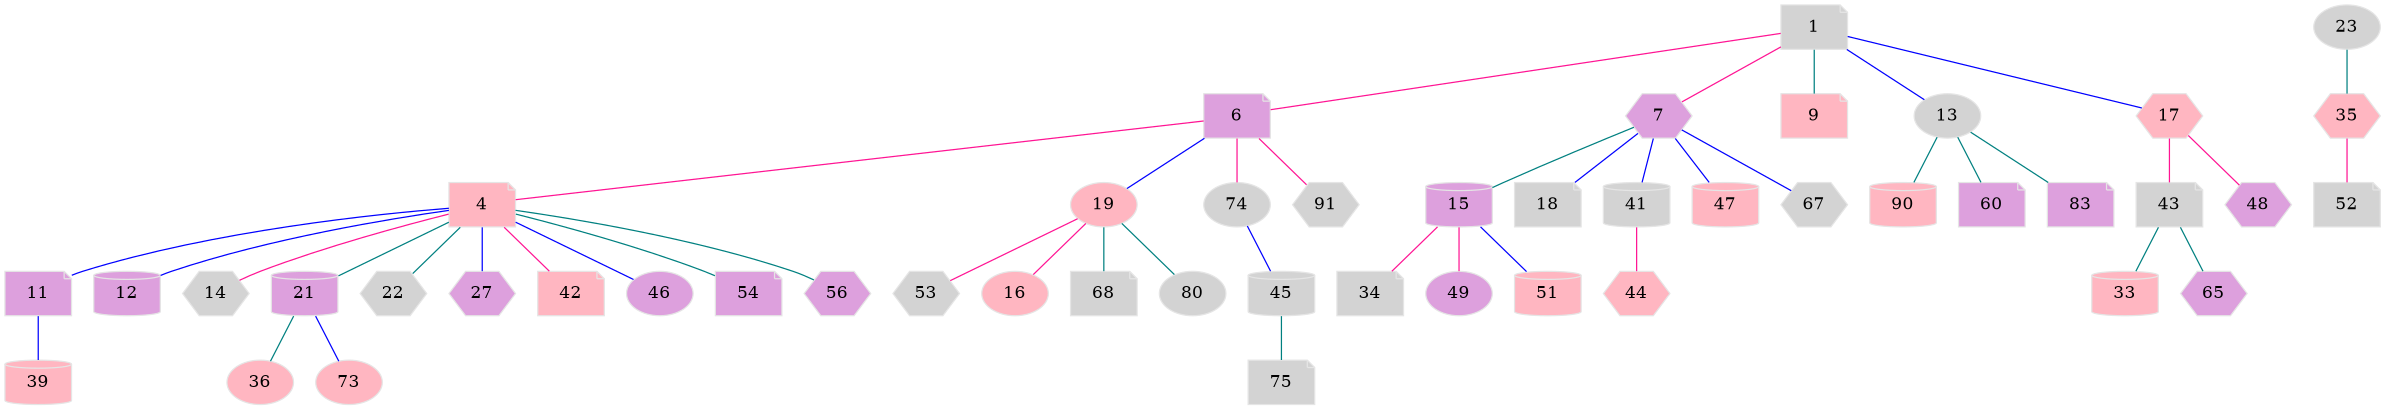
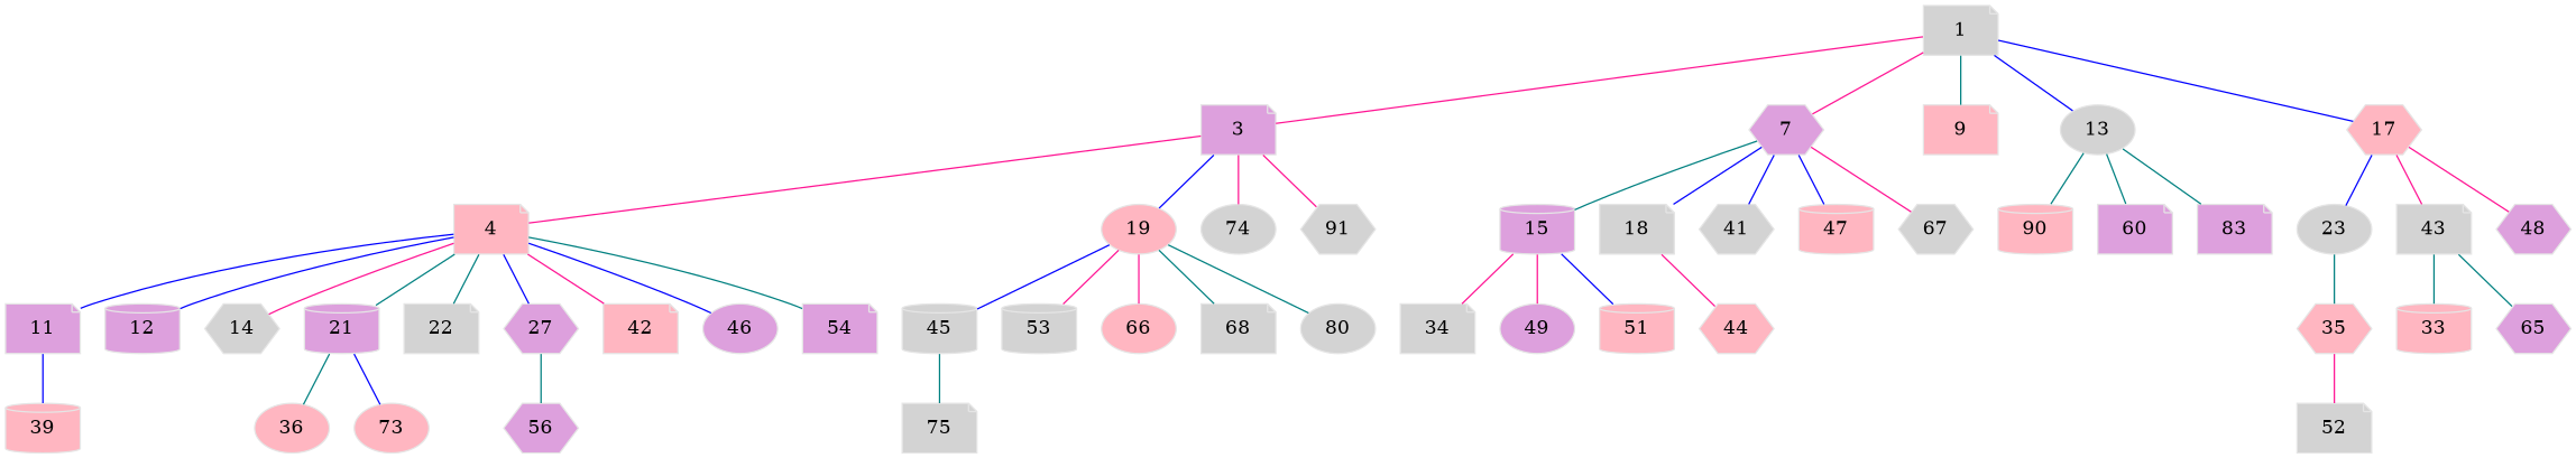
  graph {
    node [color=gray90 fillcolor=lightgrey shape=note style=filled]
    edge [color=deeppink]
    1 [super="+2+6"]
-   3 [fillcolor=plum super="+5" label=6]
+   3 [fillcolor=plum super="+5"]
    7 [fillcolor=plum shape=hexagon super="+30+16"]
    9 [fillcolor=lightpink super="+72+64"]
    13 [shape=ellipse super="+37"]
    17 [fillcolor=lightpink shape=hexagon super="+20"]
    4 [fillcolor=lightpink super="+25+8"]
    19 [fillcolor=lightpink shape=ellipse super="+28+32"]
    74 [shape=ellipse super="+79+92"]
    91 [shape=hexagon]
    15 [fillcolor=plum shape=cylinder super="+18"]
    n12 [label=18 super="+94+50"]
-   41 [shape=cylinder]
+   41 [shape=hexagon]
    47 [fillcolor=lightpink shape=cylinder]
    67 [shape=hexagon]
    90 [fillcolor=lightpink shape=cylinder]
    60 [fillcolor=plum]
    83 [fillcolor=plum]
    23 [shape=ellipse super="+29"]
    43
    48 [fillcolor=plum shape=hexagon super="+71"]
    11 [fillcolor=plum]
    12 [fillcolor=plum shape=cylinder]
    14 [shape=hexagon super="+76"]
    21 [fillcolor=plum shape=cylinder super="+58+26"]
-   22 [shape=hexagon super="+96+78"]
+   22 [super="+96+78"]
    27 [fillcolor=plum shape=hexagon]
    42 [fillcolor=lightpink super="+93"]
    46 [fillcolor=plum shape=ellipse]
    54 [fillcolor=plum super="+85+63"]
    56 [fillcolor=plum shape=hexagon super="+57"]
    45 [shape=cylinder]
-   53 [shape=hexagon super="+55"]
-   66 [fillcolor=lightpink shape=ellipse label=16]
+   53 [shape=cylinder super="+55"]
+   66 [fillcolor=lightpink shape=ellipse]
    68
    80 [shape=ellipse]
    39 [fillcolor=lightpink shape=cylinder super="+62"]
    36 [fillcolor=lightpink shape=ellipse super="+59"]
    73 [fillcolor=lightpink shape=ellipse]
    34 [super="+77"]
    49 [fillcolor=plum shape=ellipse]
    51 [fillcolor=lightpink shape=cylinder]
    44 [fillcolor=lightpink shape=hexagon]
    35 [fillcolor=lightpink shape=hexagon]
    33 [fillcolor=lightpink shape=cylinder super="+70"]
    65 [fillcolor=plum shape=hexagon]
    75
    52 [super="+87"]
    1 -- 3
    1 -- 7
    1 -- 9 [color=teal]
    1 -- 13 [color=blue]
    1 -- 17 [color=blue]
    3 -- 4
    3 -- 19 [color=blue]
    3 -- 74
    3 -- 91
    7 -- 15 [color=teal]
    7 -- n12 [color=blue]
    7 -- 41 [color=blue]
    7 -- 47 [color=blue]
-   7 -- 67 [color=blue]
+   7 -- 67
    13 -- 90 [color=teal]
    13 -- 60 [color=teal]
    13 -- 83 [color=teal]
+   17 -- 23 [color=blue]
    17 -- 43
    17 -- 48
    4 -- 11 [color=blue]
    4 -- 12 [color=blue]
    4 -- 14
    4 -- 21 [color=teal]
    4 -- 22 [color=teal]
    4 -- 27 [color=blue]
    4 -- 42
    4 -- 46 [color=blue]
    4 -- 54 [color=teal]
-   4 -- 56 [color=teal]
-   74 -- 45 [color=blue]
+   27 -- 56 [color=teal]
+   19 -- 45 [color=blue]
    19 -- 53
    19 -- 66
    19 -- 68 [color=teal]
    19 -- 80 [color=teal]
    15 -- 34
    15 -- 49
    15 -- 51 [color=blue]
-   41 -- 44
+   n12 -- 44
    23 -- 35 [color=teal]
    43 -- 33 [color=teal]
    43 -- 65 [color=teal]
    11 -- 39 [color=blue]
    21 -- 36 [color=teal]
    21 -- 73 [color=blue]
    45 -- 75 [color=teal]
    35 -- 52
  }
